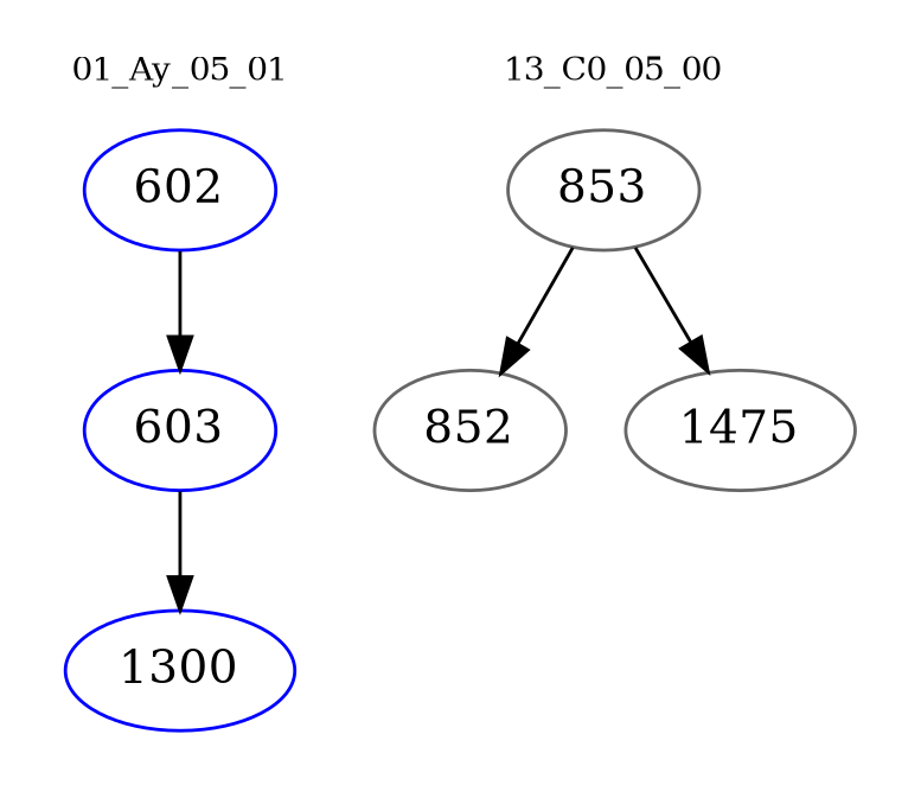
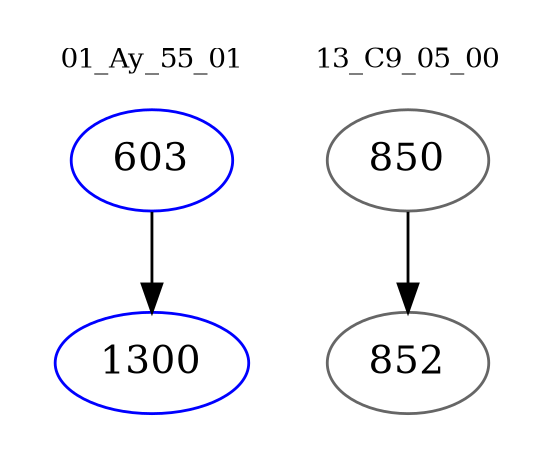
  digraph {
    fontname="DejaVu Serif"
    node [color=blue fontname="DejaVu Serif"]
    edge [color=black fontname="DejaVu Serif"]
-   n1 [label=602]
    n2 [label=603]
    n3 [label=1300]
-   n4 [color=gray40 label=853]
+   n4 [color=gray40 label=850]
    n5 [color=gray40 label=852]
-   n6 [color=gray40 label=1475]
    subgraph cluster_1 {
      color=white
      fontsize=10
-     label="01_Ay_05_01"
-     n1
+     label="01_Ay_55_01"
      n2
      n3
    }
    subgraph cluster_2 {
      color=white
      fontsize=10
-     label="13_C0_05_00"
+     label="13_C9_05_00"
      n4
      n5
-     n6
    }
-   n1 -> n2
    n2 -> n3
    n4 -> n5
-   n4 -> n6
  }
